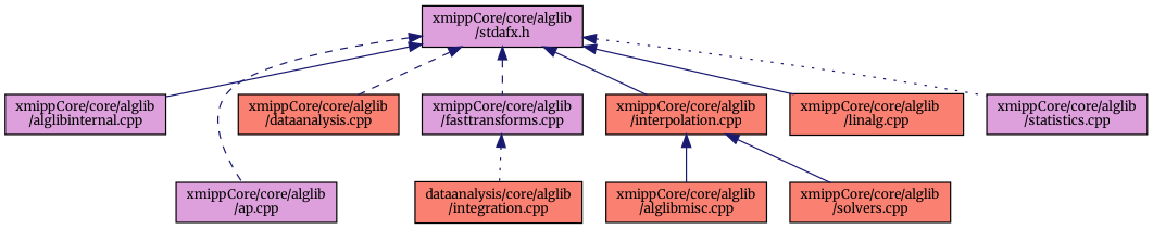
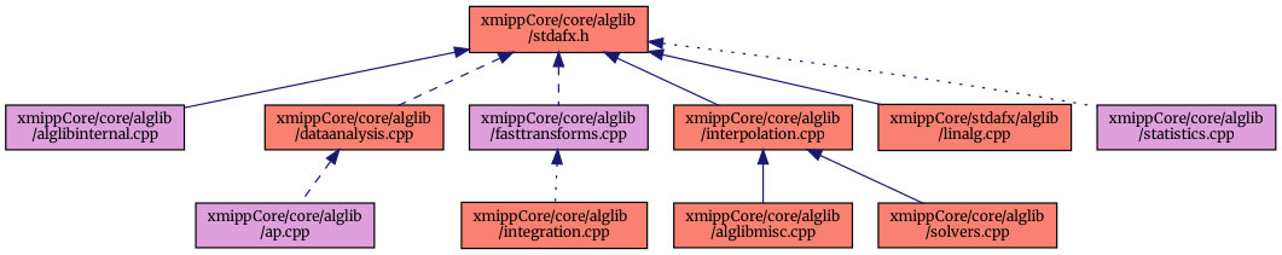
  digraph {
    fontname=Merriweather
    node [color=black fillcolor=salmon fontname=Merriweather fontsize=10 shape=record style=filled]
    edge [color=midnightblue dir=back fontname=Merriweather fontsize=10 labelfontname=Helvetica labelfontsize=10 style=solid]
-   n1 [fillcolor=plum fontcolor=black height=0.2 label="xmippCore/core/alglib\l/stdafx.h" width=0.4]
+   n1 [fontcolor=black height=0.2 label="xmippCore/core/alglib\l/stdafx.h" width=0.4]
    n2 [fillcolor=plum height=0.2 label="xmippCore/core/alglib\l/alglibinternal.cpp" width=0.4]
    n3 [fillcolor=plum height=0.2 label="xmippCore/core/alglib\l/ap.cpp" width=0.4]
    n4 [height=0.2 label="xmippCore/core/alglib\l/dataanalysis.cpp" width=0.4]
    n5 [fillcolor=plum height=0.2 label="xmippCore/core/alglib\l/fasttransforms.cpp" width=0.4]
    n6 [height=0.2 label="xmippCore/core/alglib\l/interpolation.cpp" width=0.4]
-   n7 [height=0.2 label="xmippCore/core/alglib\l/linalg.cpp" width=0.4]
+   n7 [height=0.2 label="xmippCore/stdafx/alglib\l/linalg.cpp" width=0.4]
    n8 [fillcolor=plum height=0.2 label="xmippCore/core/alglib\l/statistics.cpp" width=0.4]
    n9 [height=0.2 label="xmippCore/core/alglib\l/alglibmisc.cpp" width=0.4]
-   n10 [height=0.2 label="dataanalysis/core/alglib\l/integration.cpp" width=0.4]
+   n10 [height=0.2 label="xmippCore/core/alglib\l/integration.cpp" width=0.4]
    n11 [height=0.2 label="xmippCore/core/alglib\l/solvers.cpp" width=0.4]
    n1 -> n2
-   n1 -> n3 [style=dashed]
+   n4 -> n3 [style=dashed]
    n1 -> n4 [style=dashed]
    n1 -> n5 [style=dashed]
    n1 -> n6
    n1 -> n7
    n1 -> n8 [style=dotted]
    n5 -> n10 [style=dotted]
    n6 -> n9
    n6 -> n11
  }
